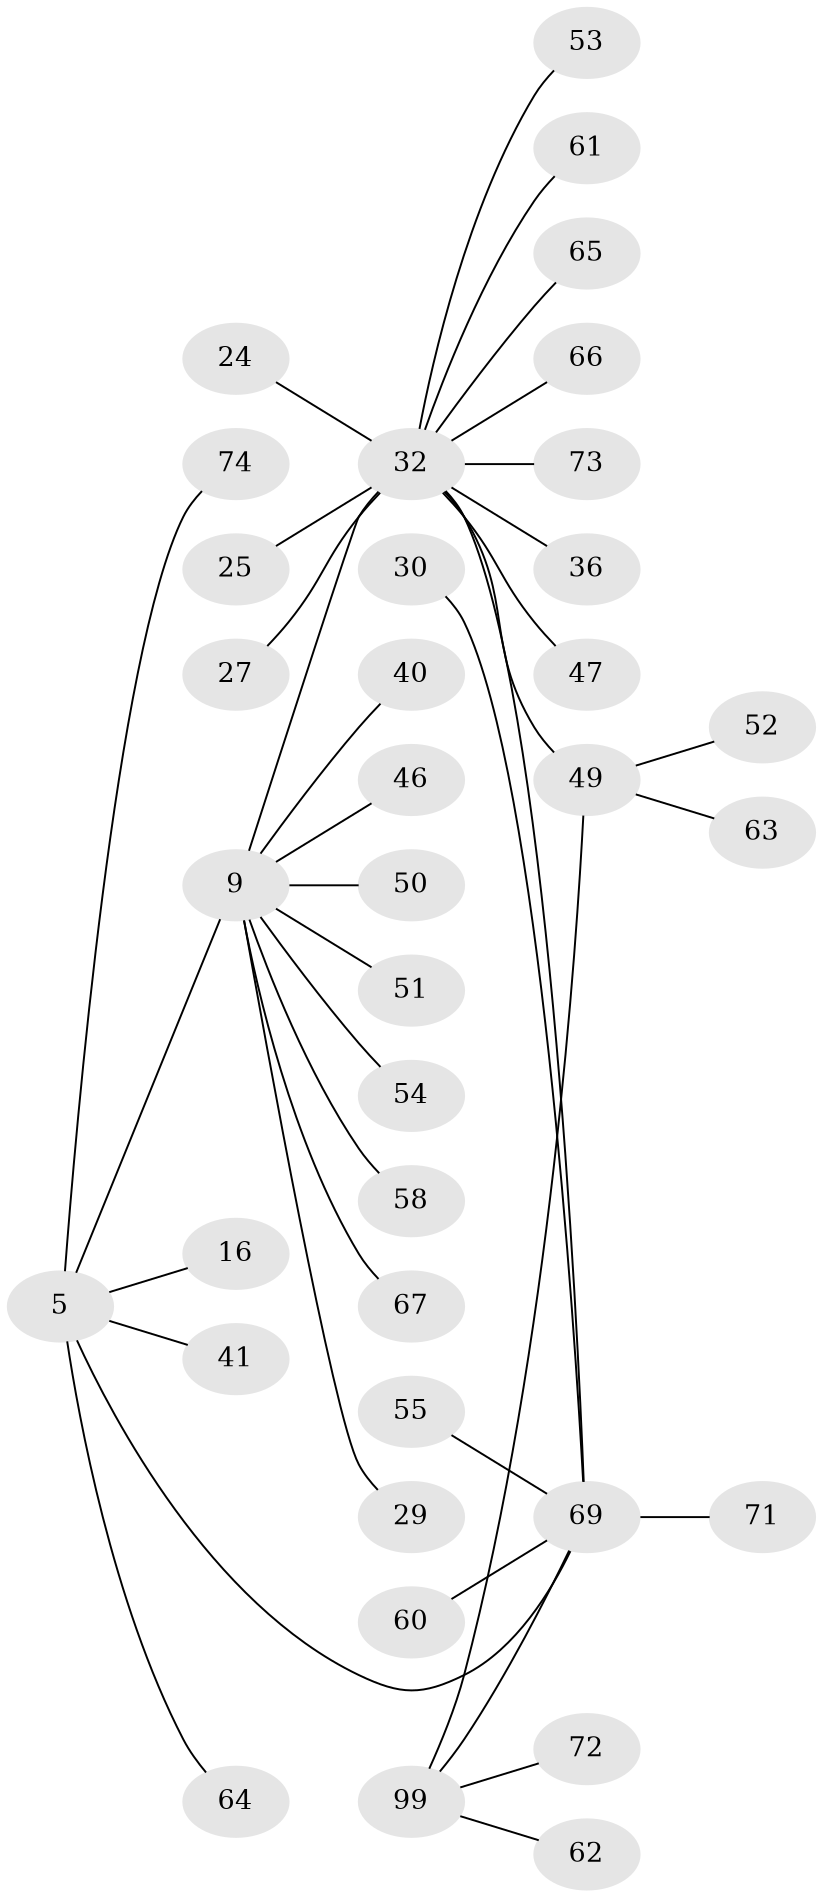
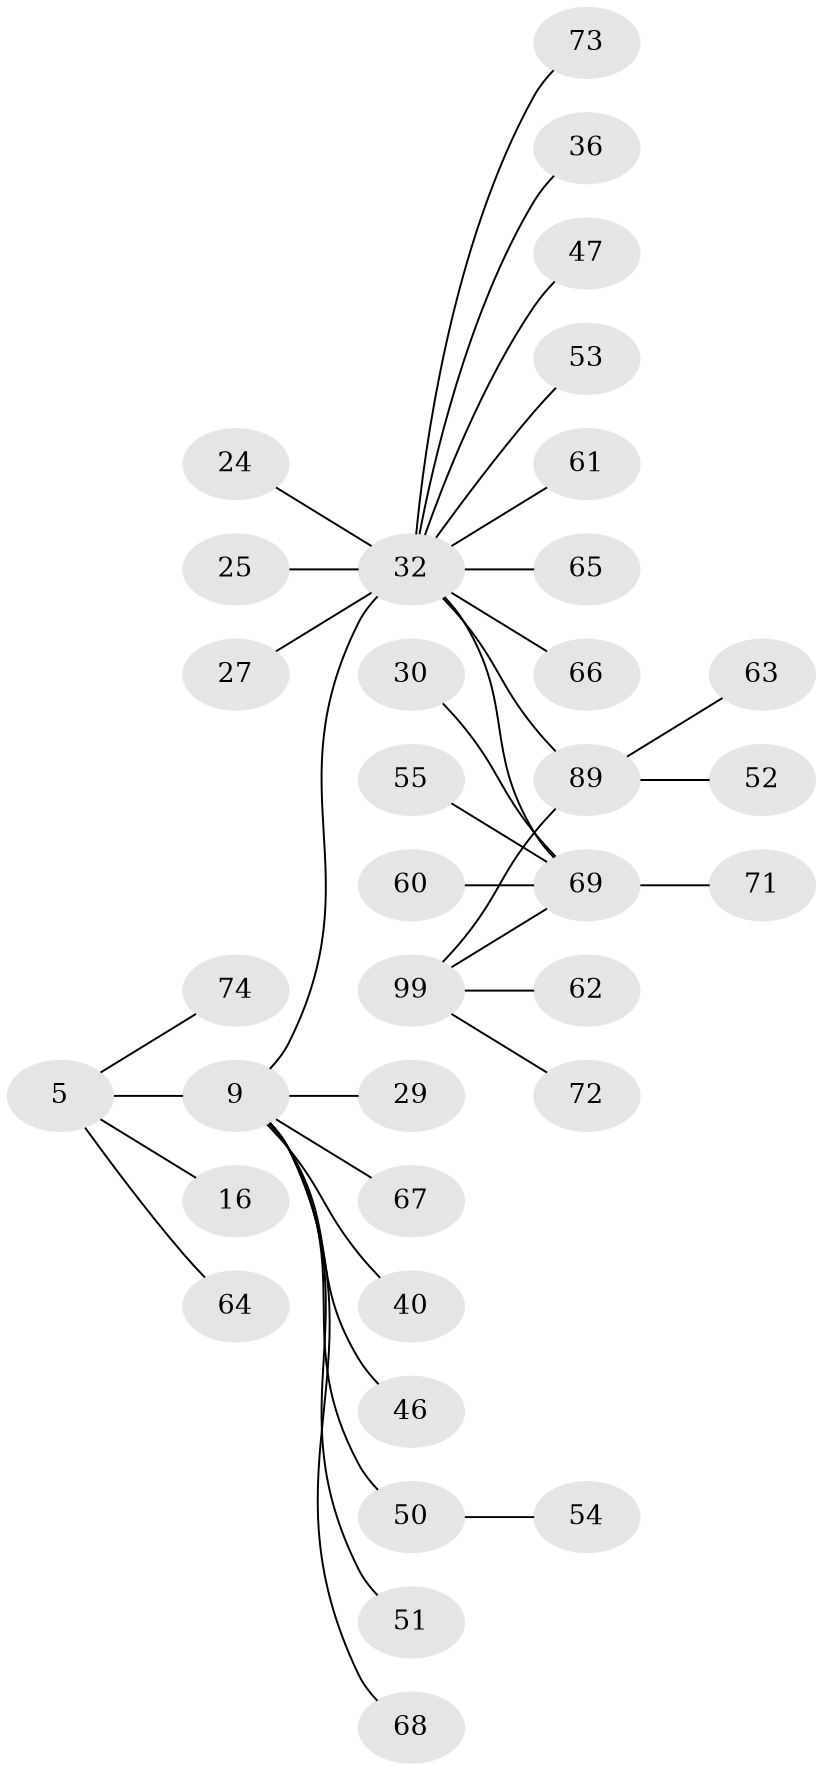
  graph {
    rankdir=LR
    node [color=gray90 style=filled]
    5 [super="+4"]
    9 [super="+7+3"]
    16
-   41
    64 [super="+48"]
    69 [super="+6+22+37+14"]
    74 [super="+33+42"]
    29
    32 [super="+20+10+8+2"]
    40 [super="+34+38"]
    46 [super="+28"]
    50
    51
    54
-   58
+   58 [label=68]
    67
    71 [super="+68"]
-   49 [super="+43+39"]
+   49 [super="+43+39" label=89]
    36
    47 [super="+45"]
    53
    61 [super="+57"]
    65
    66 [super="+23"]
    73
    n26 [label=99 super="+15"]
    62 [super="+59"]
    72 [super="+70"]
    52
    63
    24
    25
    27
    30
    55
    60 [super="+26"]
    5 -- 9 [weight=2]
    5 -- 16
-   5 -- 41
    5 -- 64
-   5 -- 69 [weight=2]
    5 -- 74
    9 -- 29
    9 -- 32 [weight=6]
    9 -- 40
    9 -- 46
    9 -- 50
    9 -- 51
-   9 -- 54
+   50 -- 54
    9 -- 58
    9 -- 67
    69 -- 71
    32 -- 69 [weight=3]
    32 -- 49 [weight=2]
    32 -- 36 [weight=2]
    32 -- 47
    32 -- 53
    32 -- 61
    32 -- 65
    32 -- 66
    32 -- 73
    49 -- 52
    49 -- 63
    n26 -- 69 [weight=2]
    n26 -- 49
    n26 -- 62
    n26 -- 72
    24 -- 32
    25 -- 32
    27 -- 32
    30 -- 69
    55 -- 69
    60 -- 69
  }
